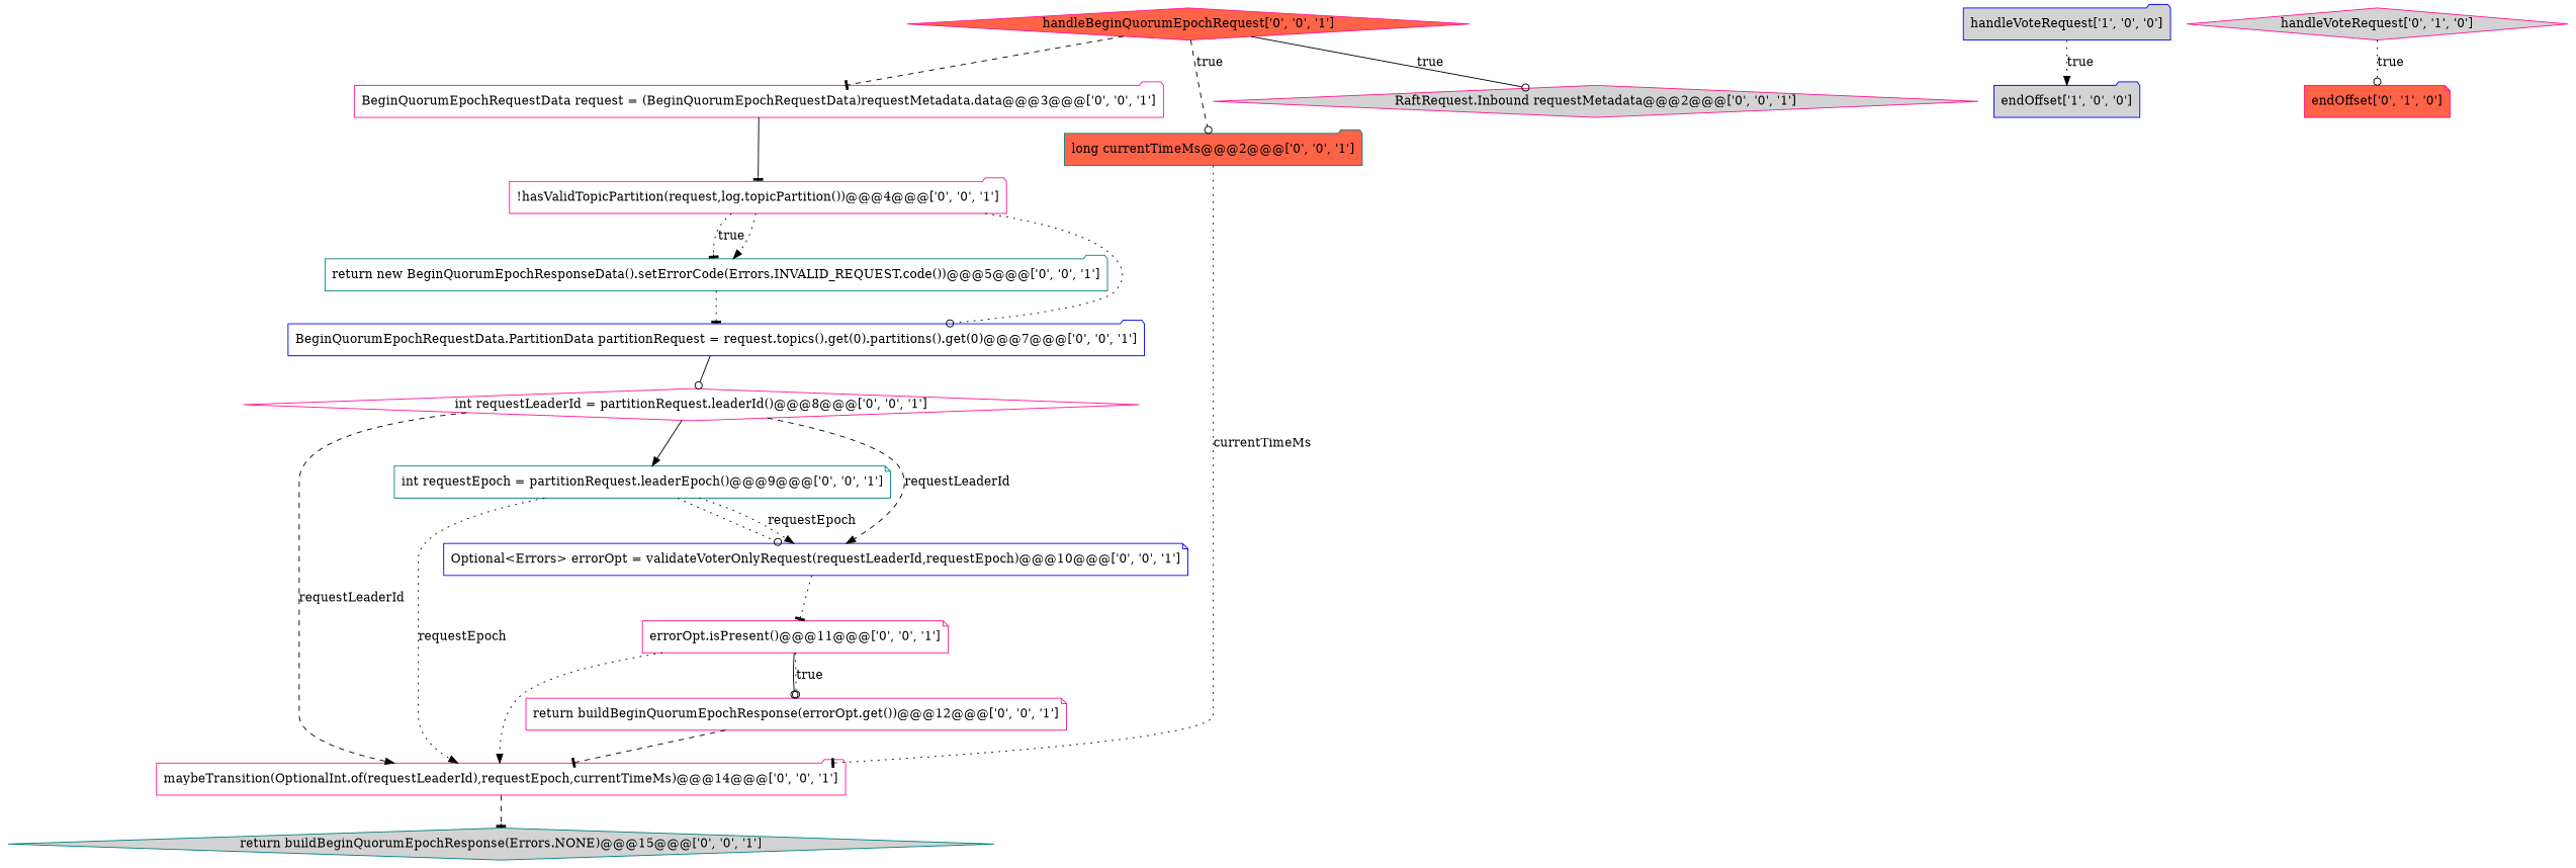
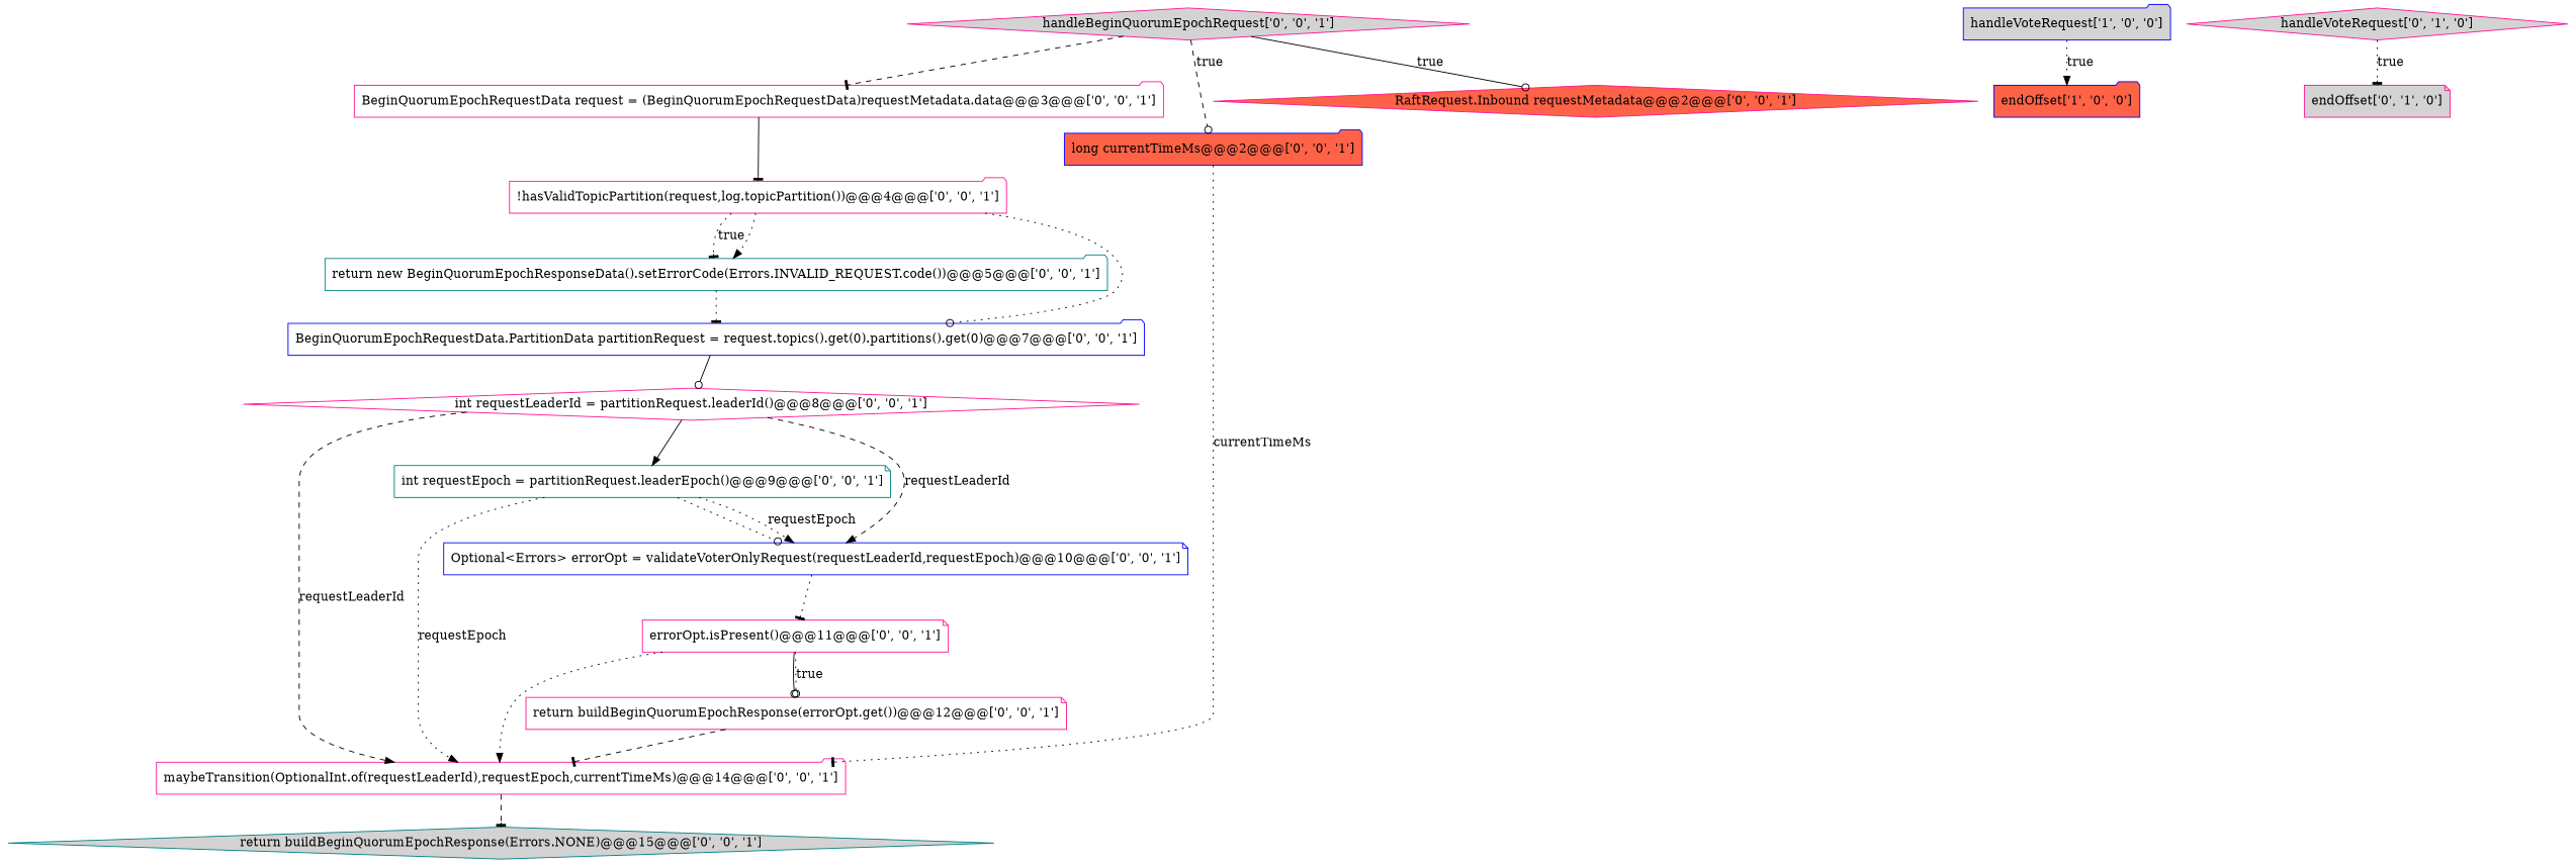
  digraph {
    node [color=deeppink fillcolor=white shape=folder style=filled]
    edge [arrowhead=normal style=dotted]
    n1 [label="int requestLeaderId = partitionRequest.leaderId()@@@8@@@['0', '0', '1']" shape=diamond]
    n2 [color=teal label="int requestEpoch = partitionRequest.leaderEpoch()@@@9@@@['0', '0', '1']" shape=note]
    n3 [label="maybeTransition(OptionalInt.of(requestLeaderId),requestEpoch,currentTimeMs)@@@14@@@['0', '0', '1']"]
    n4 [color=blue label="Optional<Errors> errorOpt = validateVoterOnlyRequest(requestLeaderId,requestEpoch)@@@10@@@['0', '0', '1']" shape=note]
    n5 [color=teal fillcolor=lightgray label="return buildBeginQuorumEpochResponse(Errors.NONE)@@@15@@@['0', '0', '1']" shape=diamond]
    n6 [label="errorOpt.isPresent()@@@11@@@['0', '0', '1']" shape=note]
    n7 [color=teal label="return new BeginQuorumEpochResponseData().setErrorCode(Errors.INVALID_REQUEST.code())@@@5@@@['0', '0', '1']"]
    n8 [color=blue label="BeginQuorumEpochRequestData.PartitionData partitionRequest = request.topics().get(0).partitions().get(0)@@@7@@@['0', '0', '1']"]
    n9 [label="return buildBeginQuorumEpochResponse(errorOpt.get())@@@12@@@['0', '0', '1']" shape=note]
    n10 [label="BeginQuorumEpochRequestData request = (BeginQuorumEpochRequestData)requestMetadata.data@@@3@@@['0', '0', '1']"]
    n11 [label="!hasValidTopicPartition(request,log.topicPartition())@@@4@@@['0', '0', '1']"]
    n12 [color=blue fillcolor=lightgray label="handleVoteRequest['1', '0', '0']"]
-   n13 [color=blue fillcolor=lightgray label="endOffset['1', '0', '0']"]
-   n14 [fillcolor=lightgray label="RaftRequest.Inbound requestMetadata@@@2@@@['0', '0', '1']" shape=diamond]
-   n15 [color=teal fillcolor=tomato label="long currentTimeMs@@@2@@@['0', '0', '1']"]
-   n16 [fillcolor=tomato label="endOffset['0', '1', '0']" shape=note]
+   n13 [color=blue fillcolor=tomato label="endOffset['1', '0', '0']"]
+   n14 [fillcolor=tomato label="RaftRequest.Inbound requestMetadata@@@2@@@['0', '0', '1']" shape=diamond]
+   n15 [color=blue fillcolor=tomato label="long currentTimeMs@@@2@@@['0', '0', '1']"]
+   n16 [fillcolor=lightgray label="endOffset['0', '1', '0']" shape=note]
    n17 [fillcolor=lightgray label="handleVoteRequest['0', '1', '0']" shape=diamond]
-   n18 [fillcolor=tomato label="handleBeginQuorumEpochRequest['0', '0', '1']" shape=diamond]
+   n18 [fillcolor=lightgray label="handleBeginQuorumEpochRequest['0', '0', '1']" shape=diamond]
    n1 -> n2 [style=solid]
    n1 -> n3 [label=requestLeaderId style=dashed]
    n1 -> n4 [label=requestLeaderId style=dashed]
    n2 -> n3 [label=requestEpoch]
    n2 -> n4 [arrowhead=odot]
    n2 -> n4 [label=requestEpoch]
    n3 -> n5 [arrowhead=tee style=dashed]
    n4 -> n6 [arrowhead=tee]
    n6 -> n3
    n6 -> n9 [arrowhead=odot style=solid]
    n6 -> n9 [arrowhead=odot label=true]
    n7 -> n8 [arrowhead=tee]
    n8 -> n1 [arrowhead=odot style=solid]
    n9 -> n3 [arrowhead=tee style=dashed]
    n10 -> n11 [arrowhead=tee style=solid]
    n11 -> n7 [arrowhead=tee label=true]
    n11 -> n7
    n11 -> n8 [arrowhead=odot]
    n12 -> n13 [label=true]
    n15 -> n3 [arrowhead=tee label=currentTimeMs]
-   n17 -> n16 [arrowhead=odot label=true]
+   n17 -> n16 [arrowhead=tee label=true]
    n18 -> n10 [arrowhead=tee style=dashed]
    n18 -> n14 [arrowhead=odot label=true style=solid]
    n18 -> n15 [arrowhead=odot label=true style=dashed]
  }
